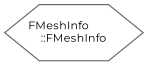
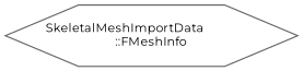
  digraph {
    rankdir=LR
    fontname=Montserrat
-   n1 [color=grey40 fillcolor=white fontname=Montserrat fontsize=10 height=0.2 label="FMeshInfo\l::FMeshInfo" shape=hexagon style=filled width=0.4]
+   n1 [color=grey40 fillcolor=white fontname=Montserrat fontsize=10 height=0.2 label="SkeletalMeshImportData\l::FMeshInfo" shape=hexagon style=filled width=0.4]
  }
